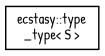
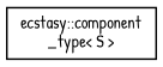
  digraph {
    rankdir=LR
    fontname="Patrick Hand"
-   n1 [color=black fillcolor=white fontname="Patrick Hand" fontsize=10 height=0.2 label="ecstasy::type\l_type\< S \>" shape=record style=filled width=0.4]
+   n1 [color=black fillcolor=white fontname="Patrick Hand" fontsize=10 height=0.2 label="ecstasy::component\l_type\< S \>" shape=record style=filled width=0.4]
  }
